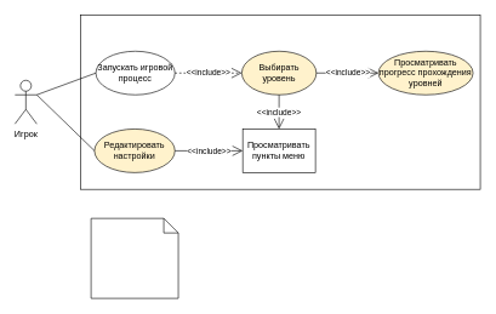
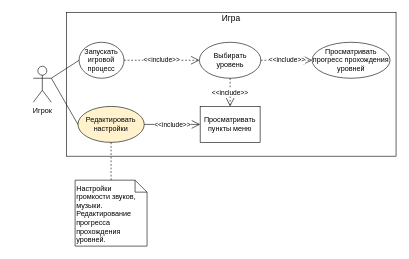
  <mxCell id="0" />
  <mxCell id="1" parent="0" />
- <mxCell id="2" value="Игрок" style="shape=umlActor;verticalLabelPosition=bottom;verticalAlign=top;html=1;outlineConnect=0;" parent="1" vertex="1"><mxGeometry x="20" y="110" width="30" height="60" as="geometry" /></mxCell>
+ <mxCell id="2" value="Игрок" style="shape=umlActor;verticalLabelPosition=bottom;verticalAlign=top;html=1;outlineConnect=0;" parent="1" vertex="1"><mxGeometry x="55" y="110" width="30" height="60" as="geometry" /></mxCell>
  <mxCell id="3" value="" style="rounded=0;whiteSpace=wrap;html=1;" parent="1" vertex="1"><mxGeometry x="110" y="20" width="550" height="240" as="geometry" /></mxCell>
+ <mxCell id="4" value="&lt;font style=&quot;font-size: 14px&quot;&gt;Игра&lt;/font&gt;" style="text;html=1;strokeColor=none;fillColor=none;align=center;verticalAlign=middle;whiteSpace=wrap;rounded=0;" parent="1" vertex="1"><mxGeometry x="365" y="20" width="40" height="20" as="geometry" /></mxCell>
  <mxCell id="5" value="Просматривать пункты меню" style="whiteSpace=wrap;html=1;rounded=0;" parent="1" vertex="1"><mxGeometry x="333.25" y="177" width="100" height="60" as="geometry" /></mxCell>
  <mxCell id="6" value="Редактировать настройки" style="ellipse;whiteSpace=wrap;html=1;fillColor=#fff2cc;" parent="1" vertex="1"><mxGeometry x="129.38" y="177" width="110.62" height="60" as="geometry" /></mxCell>
- <mxCell id="7" value="Выбирать уровень" style="ellipse;whiteSpace=wrap;html=1;fillColor=#fff2cc;" parent="1" vertex="1"><mxGeometry x="332" y="70" width="102.5" height="60" as="geometry" /></mxCell>
+ <mxCell id="7" value="Выбирать уровень" style="ellipse;whiteSpace=wrap;html=1;" parent="1" vertex="1"><mxGeometry x="332" y="70" width="102.5" height="60" as="geometry" /></mxCell>
  <mxCell id="8" value="" style="endArrow=none;html=1;entryX=0;entryY=0.5;entryDx=0;entryDy=0;exitX=1;exitY=0.333;exitDx=0;exitDy=0;exitPerimeter=0;" parent="1" source="2" target="6" edge="1"><mxGeometry width="50" height="50" relative="1" as="geometry"><mxPoint x="90" y="280" as="sourcePoint" /><mxPoint x="140" y="230" as="targetPoint" /></mxGeometry></mxCell>
- <mxCell id="9" value="&amp;lt;&amp;lt;include&amp;gt;&amp;gt;" style="endArrow=open;endSize=12;dashed=0;html=1;entryX=0.5;entryY=0;entryDx=0;entryDy=0;exitX=0.5;exitY=1;exitDx=0;exitDy=0;" parent="1" source="7" target="5" edge="1"><mxGeometry width="160" relative="1" as="geometry"><mxPoint x="330" y="270" as="sourcePoint" /><mxPoint x="490" y="270" as="targetPoint" /></mxGeometry></mxCell>
+ <mxCell id="9" value="&amp;lt;&amp;lt;include&amp;gt;&amp;gt;" style="endArrow=open;endSize=12;dashed=1;html=1;entryX=0.5;entryY=0;entryDx=0;entryDy=0;exitX=0.5;exitY=1;exitDx=0;exitDy=0;" parent="1" source="7" target="5" edge="1"><mxGeometry width="160" relative="1" as="geometry"><mxPoint x="330" y="270" as="sourcePoint" /><mxPoint x="490" y="270" as="targetPoint" /></mxGeometry></mxCell>
  <mxCell id="10" value="&amp;lt;&amp;lt;include&amp;gt;&amp;gt;" style="endArrow=open;endSize=12;dashed=0;html=1;entryX=0;entryY=0.5;entryDx=0;entryDy=0;exitX=1;exitY=0.5;exitDx=0;exitDy=0;" parent="1" source="6" target="5" edge="1"><mxGeometry width="160" relative="1" as="geometry"><mxPoint x="244.87" y="110" as="sourcePoint" /><mxPoint x="325.31" y="140" as="targetPoint" /></mxGeometry></mxCell>
- <mxCell id="11" value="&lt;span&gt;Запускать игровой процесс&lt;/span&gt;" style="ellipse;whiteSpace=wrap;html=1;" parent="1" vertex="1"><mxGeometry x="131.25" y="70" width="108.75" height="60" as="geometry" /></mxCell>
+ <mxCell id="11" value="&lt;span&gt;Запускать игровой процесс&lt;/span&gt;" style="ellipse;whiteSpace=wrap;html=1;" parent="1" vertex="1"><mxGeometry x="131.25" y="70" width="75" height="60" as="geometry" /></mxCell>
  <mxCell id="12" value="" style="endArrow=none;html=1;exitX=1;exitY=0.333;exitDx=0;exitDy=0;exitPerimeter=0;entryX=0;entryY=0.5;entryDx=0;entryDy=0;" parent="1" source="2" target="11" edge="1"><mxGeometry width="50" height="50" relative="1" as="geometry"><mxPoint x="100" y="130" as="sourcePoint" /><mxPoint x="150" y="80" as="targetPoint" /></mxGeometry></mxCell>
  <mxCell id="13" value="&amp;lt;&amp;lt;include&amp;gt;&amp;gt;" style="endArrow=open;endSize=12;dashed=1;html=1;entryX=0;entryY=0.5;entryDx=0;entryDy=0;exitX=1;exitY=0.5;exitDx=0;exitDy=0;" parent="1" source="11" target="7" edge="1"><mxGeometry width="160" relative="1" as="geometry"><mxPoint x="250" y="240" as="sourcePoint" /><mxPoint x="370" y="240" as="targetPoint" /></mxGeometry></mxCell>
+ <mxCell id="14" value="" style="endArrow=none;dashed=1;html=1;entryX=0.5;entryY=1;entryDx=0;entryDy=0;exitX=0.5;exitY=0;exitDx=0;exitDy=0;" edge="1" parent="1" source="17" target="6"><mxGeometry width="50" height="50" relative="1" as="geometry"><mxPoint x="290" y="300" as="sourcePoint" /><mxPoint x="220" y="300" as="targetPoint" /></mxGeometry></mxCell>
  <mxCell id="15" value="" style="group" vertex="1" connectable="0" parent="1"><mxGeometry x="124.69" y="300" width="120" height="110" as="geometry" /></mxCell>
  <mxCell id="16" value="" style="shape=note;size=20;whiteSpace=wrap;html=1;" vertex="1" parent="15"><mxGeometry width="120" height="110.0" as="geometry" /></mxCell>
- <mxCell id="18" value="Просматривать прогресс прохождения уровней" style="ellipse;whiteSpace=wrap;html=1;fillColor=#fff2cc;" vertex="1" parent="1"><mxGeometry x="520" y="70" width="130" height="60" as="geometry" /></mxCell>
- <mxCell id="19" value="&amp;lt;&amp;lt;include&amp;gt;&amp;gt;" style="endArrow=open;endSize=12;dashed=0;html=1;entryX=0;entryY=0.5;entryDx=0;entryDy=0;exitX=1;exitY=0.5;exitDx=0;exitDy=0;" edge="1" parent="1" source="7" target="18"><mxGeometry width="160" relative="1" as="geometry"><mxPoint x="250" y="110" as="sourcePoint" /><mxPoint x="342" y="110" as="targetPoint" /></mxGeometry></mxCell>
+ <mxCell id="17" value="Настройки громкости звуков, музыки. Редактирование прогресса прохождения уровней." style="text;html=1;strokeColor=none;fillColor=none;align=left;verticalAlign=top;whiteSpace=wrap;rounded=0;" vertex="1" parent="15"><mxGeometry width="120" height="110.0" as="geometry" /></mxCell>
+ <mxCell id="18" value="Просматривать прогресс прохождения уровней" style="ellipse;whiteSpace=wrap;html=1;" vertex="1" parent="1"><mxGeometry x="520" y="70" width="130" height="60" as="geometry" /></mxCell>
+ <mxCell id="19" value="&amp;lt;&amp;lt;include&amp;gt;&amp;gt;" style="endArrow=open;endSize=12;dashed=1;html=1;entryX=0;entryY=0.5;entryDx=0;entryDy=0;exitX=1;exitY=0.5;exitDx=0;exitDy=0;" edge="1" parent="1" source="7" target="18"><mxGeometry width="160" relative="1" as="geometry"><mxPoint x="250" y="110" as="sourcePoint" /><mxPoint x="342" y="110" as="targetPoint" /></mxGeometry></mxCell>
